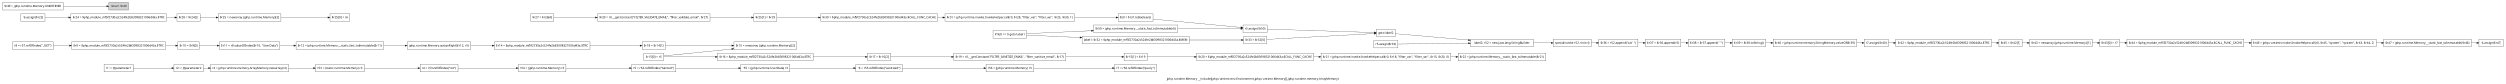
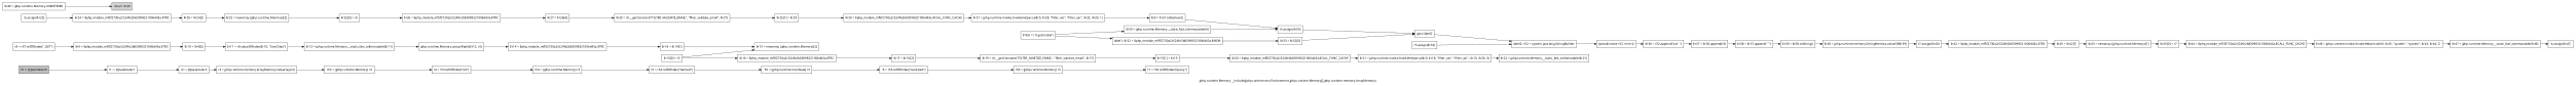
  digraph {
    fontname="Noto Sans"
    label="jphp.runtime.Memory __include(jphp.runtime.env.Environment,jphp.runtime.Memory[],jphp.runtime.memory.ArrayMemory)"
    rankdir=LR
    node [fontname="Noto Sans" shape=box]
    edge [fontname="Noto Sans"]
+   n1 [fillcolor=gray label="r0 := @parameter0" style=filled]
    n2 [label="r1 := @parameter1"]
    n3 [label="r2 := @parameter2"]
    n4 [label="r3 = jphp.runtime.memory.ArrayMemory.newarray(r2)"]
-   n5 [label="r53 = (static.runtime.Memory) r3"]
+   n5 [label="r53 = (jphp.runtime.Memory) r3"]
    n6 [label="r4 = r53.refOfIndex(\"ret\")"]
    n7 [label="r54 = (jphp.runtime.Memory) r3"]
    n8 [label="r5 = r54.refOfIndex(\"tainted\")"]
    n9 [label="r55 = (jphp.runtime.UserData) r3"]
    n10 [label="r6 = r55.refOfIndex(\"sanitized\")"]
    n11 [label="r56 = (jphp.runtime.Memory) r3"]
    n12 [label="r7 = r56.refOfIndex(\"query\")"]
    n13 [label="r8 = r57.refOfIndex(\"_GET\")"]
    n14 [label="$r9 = $php_module_mf5f2730a2c524fe2b83098321006d43a.$TRC"]
    n15 [label="$r10 = $r9[0]"]
    n16 [label="$r11 = r8.valueOfIndex($r10, \"UserData\")"]
    n17 [label="$r12 = jphp.runtime.Memory.__static_fast_toImmutable($r11)"]
    n18 [label="jphp.runtime.Memory.assignRight($r12, r5)"]
    n19 [label="$r14 = $php_module_mf5f2730a2c524fe2b83098321006d43a.$TRC"]
    n20 [label="$r18 = $r14[1]"]
    n21 [label="$r15 = newarray (jphp.runtime.Memory)[2]"]
    n22 [label="$r15[0] = r5"]
    n23 [label="$r16 = $php_module_mf5f2730a2c524fe2b83098321006d43a.$TRC"]
    n24 [label="$r17 = $r16[2]"]
    n25 [label="$r19 = r0.__getConstant(\"FILTER_SANITIZE_EMAIL\", \"filter_sanitize_email\", $r17)"]
    n26 [label="$r15[1] = $r19"]
    n27 [label="$r20 = $php_module_mf5f2730a2c524fe2b83098321006d43a.$CALL_FUNC_CACHE"]
    n28 [label="$r21 = jphp.runtime.invoke.InvokeHelper.call(r0, $r18, \"filter_var\", \"filter_var\", $r15, $r20, 0)"]
    n29 [label="$r22 = jphp.runtime.Memory.__static_fast_toImmutable($r21)"]
    n30 [label="r6.assign($r22)"]
    n31 [label="$r24 = $php_module_mf5f2730a2c524fe2b83098321006d43a.$TRC"]
    n32 [label="$r28 = $r24[3]"]
    n33 [label="$r25 = newarray (jphp.runtime.Memory)[2]"]
    n34 [label="$r25[0] = r6"]
+   n35 [label="$r26 = $php_module_mf5f2730a2c524fe2b83098321006d43a.$TRC"]
    n36 [label="$r27 = $r26[4]"]
    n37 [label="$r29 = r0.__getConstant(\"FILTER_VALIDATE_EMAIL\", \"filter_validate_email\", $r27)"]
    n38 [label="$r25[1] = $r29"]
    n39 [label="$r30 = $php_module_mf5f2730a2c524fe2b83098321006d43a.$CALL_FUNC_CACHE"]
    n40 [label="$r31 = jphp.runtime.invoke.InvokeHelper.call(r0, $r28, \"filter_var\", \"filter_var\", $r25, $r30, 1)"]
    n41 [label="$z0 = $r31.toBoolean()"]
    n42 [label="r5.assign($r50)"]
    n43 [label="if $z0 == 0 goto label1"]
    n44 [label="$r50 = jphp.runtime.Memory.__static_fast_toImmutable(r6)"]
    n45 [label="label1: $r32 = $php_module_mf5f2730a2c524fe2b83098321006d43a.$MEM"]
    n46 [label="$r33 = $r32[0]"]
    n47 [label="goto label2"]
-   n48 [label="label2: r52 = new java.lang.StringBuilder"]
+   n48 [label="label2: r52 = system java.lang.StringBuilder"]
    n49 [label="specialinvoke r52.<init>()"]
    n50 [label="$r36 = r52.append(\"cat \' \")"]
    n51 [label="r5.assign($r33)"]
    n52 [label="$r37 = $r36.append(r5)"]
    n53 [label="$r38 = $r37.append(\" \'\")"]
    n54 [label="$r39 = $r38.toString()"]
    n55 [label="$r40 = jphp.runtime.memory.StringMemory.valueOf($r39)"]
    n56 [label="r7.assign($r40)"]
    n57 [label="$r42 = $php_module_mf5f2730a2c524fe2b83098321006d43a.$TRC"]
    n58 [label="$r45 = $r42[5]"]
    n59 [label="$r43 = newarray (jphp.runtime.Memory)[1]"]
    n60 [label="$r43[0] = r7"]
    n61 [label="$r44 = $php_module_mf5f2730a2c524fe2b83098321006d43a.$CALL_FUNC_CACHE"]
    n62 [label="$r46 = jphp.runtime.invoke.InvokeHelper.call(r0, $r45, \"system\", \"system\", $r43, $r44, 2)"]
    n63 [label="$r47 = jphp.runtime.Memory.__static_fast_toImmutable($r46)"]
    n64 [label="r4.assign($r47)"]
    n65 [label="$r49 = jphp.runtime.Memory.UNDEFINED"]
    n66 [fillcolor=lightgray label="return $r49" style=filled]
+   n1 -> n2
    n2 -> n3
    n3 -> n4
    n4 -> n5
    n5 -> n6
    n6 -> n7
    n7 -> n8
    n8 -> n9
    n9 -> n10
    n10 -> n11
    n11 -> n12
    n13 -> n14
    n14 -> n15
    n15 -> n16
    n16 -> n17
    n17 -> n18
    n18 -> n19
    n19 -> n20
    n20 -> n21
    n22 -> n21
    n22 -> n23
    n23 -> n24
    n24 -> n25
    n25 -> n26
    n26 -> n27
    n27 -> n28
    n28 -> n29
    n30 -> n31
    n31 -> n32
    n32 -> n33
    n33 -> n34
+   n34 -> n35
+   n35 -> n36
    n36 -> n37
    n37 -> n38
    n38 -> n39
    n39 -> n40
    n40 -> n41
    n41 -> n42
    n42 -> n47
    n43 -> n44
    n43 -> n45
    n44 -> n42
    n45 -> n46
    n46 -> n47
    n47 -> n48
    n48 -> n49
    n49 -> n50
    n50 -> n52
    n51 -> n48
    n52 -> n53
    n53 -> n54
    n54 -> n55
    n55 -> n56
    n56 -> n57
    n57 -> n58
    n58 -> n59
    n59 -> n60
    n60 -> n61
    n61 -> n62
    n62 -> n63
    n63 -> n64
    n65 -> n66
  }
